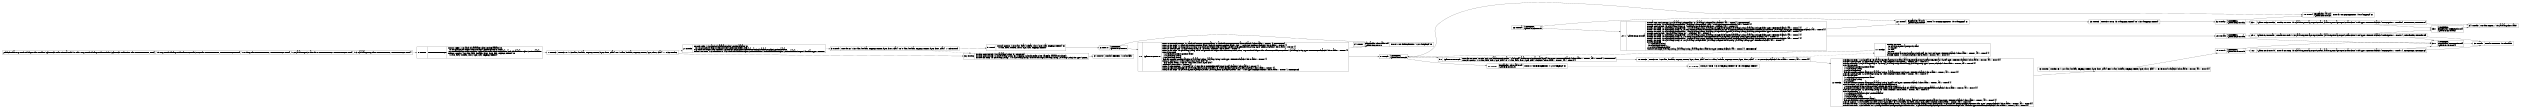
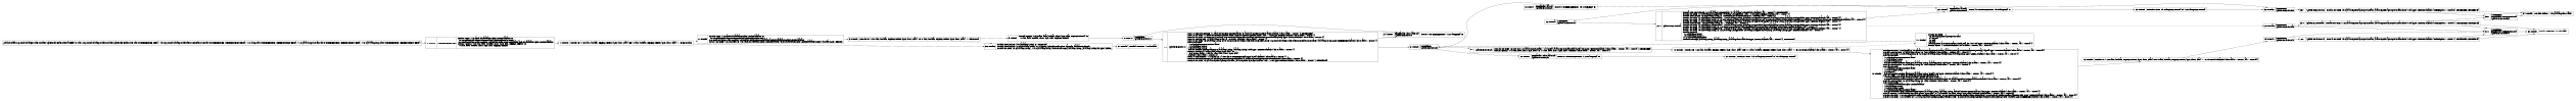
  digraph {
    rankdir=LR
    node [shape=record]
    n1 [label="{0\:\ 0x0000|MTH_ENTER_BLOCK\l|0x0000: IGET  (r13 I:android.database.sqlite.SQLiteDatabase) = \l  (r8 I:org.osmdroid.tileprovider.modules.SqliteArchiveTileWriter)\l org.osmdroid.tileprovider.modules.SqliteArchiveTileWriter.mDatabase android.database.sqlite.SQLiteDatabase \l0x0002: CONST  (r0 I:?[int, float, boolean, short, byte, char, OBJECT, ARRAY]) = \l  (0 ?[int, float, boolean, short, byte, char, OBJECT, ARRAY])\l \l}"]
    n2 [label="{1\:\ 0x0003|0x0003: IF  (r13 I:?[int, boolean, OBJECT, ARRAY, byte, short, char]) == (0 ?[int, boolean, OBJECT, ARRAY, byte, short, char])  \-\> B:36:0x00b6 \l}"]
    n3 [label="{2\:\ 0x0005|0x0005: IGET  (r13 I:android.database.sqlite.SQLiteDatabase) = \l  (r8 I:org.osmdroid.tileprovider.modules.SqliteArchiveTileWriter)\l org.osmdroid.tileprovider.modules.SqliteArchiveTileWriter.mDatabase android.database.sqlite.SQLiteDatabase \l0x0007: INVOKE  (r13 I:boolean) = (r13 I:android.database.sqlite.SQLiteDatabase) android.database.sqlite.SQLiteDatabase.isOpen():boolean type: VIRTUAL \l}"]
    n4 [label="{36\:\ 0x00b6|0x00b6: CONST_STR  (r9 I:java.lang.String) =  \"OsmDroid\" \l0x00b8: CONST_STR  (r10 I:java.lang.String) =  \"Skipping SqlArchiveTileWriter saveFile, database is closed\" \l0x00ba: INVOKE  (r9 I:java.lang.String), (r10 I:java.lang.String) android.util.Log.d(java.lang.String, java.lang.String):int type: STATIC \l}"]
    n5 [label="{3\:\ 0x000b|0x000b: IF  (r13 I:?[int, boolean, OBJECT, ARRAY, byte, short, char]) != (0 ?[int, boolean, OBJECT, ARRAY, byte, short, char])  \-\> B:5:0x000f \l}"]
    n6 [label="{37\:\ 0x00bd|0x00bd: RETURN  (r0 I:boolean) \l}"]
    n7 [label="{5\:\ 0x000f|0x000f: CONST  (r13 I:?[int, float, boolean, short, byte, char, OBJECT, ARRAY]) = \l  (0 ?[int, float, boolean, short, byte, char, OBJECT, ARRAY])\l \l}"]
    n8 [label="{6\:\ 0x0010|SYNTHETIC\lSplitter:B:6:0x0010\l}"]
    n9 [label="{7\:\ ?|Splitter:B:6:0x0010\l|0x0010: NEW_INSTANCE  (r1 I:android.content.ContentValues) =  android.content.ContentValues A[Catch:\{ Throwable \-\> 0x0087 \}, TRY_ENTER]\l0x0012: INVOKE  (r1 I:android.content.ContentValues) android.content.ContentValues.\<init\>():void type: DIRECT A[Catch:\{ Throwable \-\> 0x0087 \}]\l0x0015: INVOKE  (r2 I:long) = (r10 I:long) org.osmdroid.tileprovider.modules.SqlTileWriter.getIndex(long):long type: STATIC A[Catch:\{ Throwable \-\> 0x0087 \}]\l0x0019: CONST_STR  (r4 I:java.lang.String) =  \"provider\" A[Catch:\{ Throwable \-\> 0x0087 \}]\l0x001b: INVOKE  (r5 I:java.lang.String) = (r9 I:org.osmdroid.tileprovider.tilesource.ITileSource) org.osmdroid.tileprovider.tilesource.ITileSource.name():java.lang.String type: INTERFACE A[Catch:\{ Throwable \-\> 0x0087 \}]\l0x001f: INVOKE  \l  (r1 I:android.content.ContentValues)\l  (r4 I:java.lang.String)\l  (r5 I:java.lang.String)\l android.content.ContentValues.put(java.lang.String, java.lang.String):void type: VIRTUAL A[Catch:\{ Throwable \-\> 0x0087 \}]\l0x0022: CONST  (r4 I:?[int, float, short, byte, char]) = \l  (512(0x200, float:7.175E\-43) ?[int, float, short, byte, char])\l A[Catch:\{ Throwable \-\> 0x0087 \}]\l0x0024: NEW_ARRAY  (r4 I:byte[]) = (r4 I:int A[IMMUTABLE_TYPE]) type: byte[] A[Catch:\{ Throwable \-\> 0x0087 \}]\l0x0026: NEW_INSTANCE  (r5 I:java.io.ByteArrayOutputStream) =  java.io.ByteArrayOutputStream A[Catch:\{ Throwable \-\> 0x0087 \}]\l0x0028: INVOKE  (r5 I:java.io.ByteArrayOutputStream) java.io.ByteArrayOutputStream.\<init\>():void type: DIRECT A[Catch:\{ Throwable \-\> 0x0087 \}, TRY_LEAVE]\l}"]
    n10 [label="{24\:\ 0x0087|ExcHandler: Throwable null\lSplitter:B:6:0x0010\l|0x0087: MOVE_EXCEPTION  (r12 I:?[OBJECT]) =  \l}"]
    n11 [label="{8\:\ 0x002b|SYNTHETIC\lSplitter:B:8:0x002b\l}"]
    n12 [label="{9\:\ ?|Splitter:B:8:0x002b\l|0x002b: INVOKE  (r6 I:int) = (r12 I:java.io.InputStream), (r4 I:byte[]) java.io.InputStream.read(byte[]):int type: VIRTUAL A[Catch:\{ Throwable \-\> 0x0081, all \-\> 0x007f \}, TRY_ENTER]\l0x002f: CONST  (r7 I:?[int, float, short, byte, char]) = (\-1 ?[int, float, short, byte, char]) A[Catch:\{ Throwable \-\> 0x0081, all \-\> 0x007f \}]\l}"]
    n13 [label="{18\:\ 0x007f|ExcHandler: all null\lSplitter:B:8:0x002b\l|0x007f: MOVE_EXCEPTION  (r9 I:?[OBJECT]) =  \l}"]
    n14 [label="{20\:\ 0x0081|ExcHandler: Throwable null\lSplitter:B:8:0x002b\l|0x0081: MOVE_EXCEPTION  (r12 I:?[OBJECT]) =  \l}"]
    n15 [label="{10\:\ 0x0030|0x0030: IF  (r6 I:?[int, boolean, OBJECT, ARRAY, byte, short, char]) == (r7 I:?[int, boolean, OBJECT, ARRAY, byte, short, char])  \-\> B:12:0x0036 A[Catch:\{ Throwable \-\> 0x0081, all \-\> 0x007f \}]\l}"]
    n16 [label="{32\:\ 0x00b2|SYNTHETIC\lSplitter:B:32:0x00b2\l}"]
    n17 [label="{21\:\ 0x0082|0x0082: MOVE  (r13 I:?[OBJECT, ARRAY]) = (r5 I:?[OBJECT, ARRAY]) \l}"]
    n18 [label="{11\:\ 0x0032|0x0032: INVOKE  \l  (r6 I:java.io.ByteArrayOutputStream)\l  (r4 I:byte[])\l  (r0 I:int)\l  (r6 I:int)\l java.io.ByteArrayOutputStream.write(byte[], int, int):void type: VIRTUAL A[Catch:\{ Throwable \-\> 0x0081, all \-\> 0x007f \}]\l0x0035: GOTO  \-\> 0x002b A[Catch:\{ Throwable \-\> 0x0081, all \-\> 0x007f \}]\l}"]
    n19 [label="{12\:\ 0x0036|0x0036: INVOKE  (r12 I:byte[]) = (r5 I:java.io.ByteArrayOutputStream) java.io.ByteArrayOutputStream.toByteArray():byte[] type: VIRTUAL A[Catch:\{ Throwable \-\> 0x0081, all \-\> 0x007f \}]\l0x003a: CONST_STR  (r4 I:java.lang.String) =  \"key\" A[Catch:\{ Throwable \-\> 0x0081, all \-\> 0x007f \}]\l0x003c: INVOKE  (r2 I:java.lang.Long) = (r2 I:long) java.lang.Long.valueOf(long):java.lang.Long type: STATIC A[Catch:\{ Throwable \-\> 0x0081, all \-\> 0x007f \}]\l0x0040: INVOKE  \l  (r1 I:android.content.ContentValues)\l  (r4 I:java.lang.String)\l  (r2 I:java.lang.Long)\l android.content.ContentValues.put(java.lang.String, java.lang.Long):void type: VIRTUAL A[Catch:\{ Throwable \-\> 0x0081, all \-\> 0x007f \}]\l0x0043: CONST_STR  (r2 I:java.lang.String) =  \"tile\" A[Catch:\{ Throwable \-\> 0x0081, all \-\> 0x007f \}]\l0x0045: INVOKE  \l  (r1 I:android.content.ContentValues)\l  (r2 I:java.lang.String)\l  (r12 I:byte[])\l android.content.ContentValues.put(java.lang.String, byte[]):void type: VIRTUAL A[Catch:\{ Throwable \-\> 0x0081, all \-\> 0x007f \}]\l0x0048: IGET  (r12 I:android.database.sqlite.SQLiteDatabase) = \l  (r8 I:org.osmdroid.tileprovider.modules.SqliteArchiveTileWriter)\l org.osmdroid.tileprovider.modules.SqliteArchiveTileWriter.mDatabase android.database.sqlite.SQLiteDatabase A[Catch:\{ Throwable \-\> 0x0081, all \-\> 0x007f \}]\l0x004a: CONST_STR  (r2 I:java.lang.String) =  \"tiles\" A[Catch:\{ Throwable \-\> 0x0081, all \-\> 0x007f \}]\l0x004c: INVOKE  \l  (r12 I:android.database.sqlite.SQLiteDatabase)\l  (r2 I:java.lang.String)\l  (r13 I:java.lang.String)\l  (r1 I:android.content.ContentValues)\l android.database.sqlite.SQLiteDatabase.insert(java.lang.String, java.lang.String, android.content.ContentValues):long type: VIRTUAL A[Catch:\{ Throwable \-\> 0x0081, all \-\> 0x007f \}]\l0x004f: CONST  (r0 I:?[boolean, int, float, short, byte, char]) = (1 ?[boolean, int, float, short, byte, char]) A[Catch:\{ Throwable \-\> 0x0081, all \-\> 0x007f \}]\l0x0050: INVOKE  (r12 I:org.osmdroid.config.IConfigurationProvider) =  org.osmdroid.config.Configuration.getInstance():org.osmdroid.config.IConfigurationProvider type: STATIC A[Catch:\{ Throwable \-\> 0x0081, all \-\> 0x007f \}]\l0x0054: INVOKE  (r12 I:boolean) = (r12 I:org.osmdroid.config.IConfigurationProvider) org.osmdroid.config.IConfigurationProvider.isDebugMode():boolean type: INTERFACE A[Catch:\{ Throwable \-\> 0x0081, all \-\> 0x007f \}]\l}"]
    n20 [label="{13\:\ 0x0058|0x0058: IF  (r12 I:?[int, boolean, OBJECT, ARRAY, byte, short, char]) == (0 ?[int, boolean, OBJECT, ARRAY, byte, short, char])  \-\> B:15:0x007b A[Catch:\{ Throwable \-\> 0x0081, all \-\> 0x007f \}]\l}"]
    n21 [label="{15\:\ 0x007b|SYNTHETIC\lSplitter:B:15:0x007b\l}"]
    n22 [label="{16\:\ ?|Splitter:B:15:0x007b\l|0x007b: INVOKE  (r5 I:java.io.ByteArrayOutputStream) java.io.ByteArrayOutputStream.close():void type: VIRTUAL A[Catch:\{ IOException \-\> 0x00b1 \}, TRY_ENTER, TRY_LEAVE]\l}"]
    n23 [label="{31\:\ ?|SYNTHETIC\lExcHandler: IOException null\lSplitter:B:15:0x007b\l}"]
    n24 [label="{30\:\ 0x00b1|0x00b1: RETURN  (r0 I:boolean) \l}"]
    n25 [label="{33\:\ ?|Splitter:B:32:0x00b2\l|0x00b2: INVOKE  (r5 I:java.io.ByteArrayOutputStream) java.io.ByteArrayOutputStream.close():void type: VIRTUAL A[Catch:\{ IOException \-\> 0x00b5 \}, TRY_ENTER, TRY_LEAVE]\l}"]
    n26 [label="{22\:\ 0x0084|ExcHandler: all null\lSplitter:B:26:0x008a\l|0x0084: MOVE_EXCEPTION  (r9 I:?[OBJECT]) =  \l}"]
    n27 [label="{23\:\ 0x0085|0x0085: MOVE  (r5 I:?[OBJECT, ARRAY]) = (r13 I:?[OBJECT, ARRAY]) \l}"]
    n28 [label="{26\:\ 0x008a|SYNTHETIC\lSplitter:B:26:0x008a\l}"]
    n29 [label="{27\:\ ?|Splitter:B:26:0x008a\l|0x008a: NEW_INSTANCE  (r2 I:java.lang.StringBuilder) =  java.lang.StringBuilder A[Catch:\{ all \-\> 0x0084 \}, TRY_ENTER]\l0x008c: INVOKE  (r2 I:java.lang.StringBuilder) java.lang.StringBuilder.\<init\>():void type: DIRECT A[Catch:\{ all \-\> 0x0084 \}]\l0x008f: CONST_STR  (r3 I:java.lang.String) =  \"Unable to store cached tile from \" A[Catch:\{ all \-\> 0x0084 \}]\l0x0091: INVOKE  (r2 I:java.lang.StringBuilder), (r3 I:java.lang.String) java.lang.StringBuilder.append(java.lang.String):java.lang.StringBuilder type: VIRTUAL A[Catch:\{ all \-\> 0x0084 \}]\l0x0094: INVOKE  (r9 I:java.lang.String) = (r9 I:org.osmdroid.tileprovider.tilesource.ITileSource) org.osmdroid.tileprovider.tilesource.ITileSource.name():java.lang.String type: INTERFACE A[Catch:\{ all \-\> 0x0084 \}]\l0x0098: INVOKE  (r2 I:java.lang.StringBuilder), (r9 I:java.lang.String) java.lang.StringBuilder.append(java.lang.String):java.lang.StringBuilder type: VIRTUAL A[Catch:\{ all \-\> 0x0084 \}]\l0x009b: CONST_STR  (r9 I:java.lang.String) =  \" \" A[Catch:\{ all \-\> 0x0084 \}]\l0x009d: INVOKE  (r2 I:java.lang.StringBuilder), (r9 I:java.lang.String) java.lang.StringBuilder.append(java.lang.String):java.lang.StringBuilder type: VIRTUAL A[Catch:\{ all \-\> 0x0084 \}]\l0x00a0: INVOKE  (r9 I:java.lang.String) = (r10 I:long) org.osmdroid.util.MapTileIndex.toString(long):java.lang.String type: STATIC A[Catch:\{ all \-\> 0x0084 \}]\l0x00a4: INVOKE  (r2 I:java.lang.StringBuilder), (r9 I:java.lang.String) java.lang.StringBuilder.append(java.lang.String):java.lang.StringBuilder type: VIRTUAL A[Catch:\{ all \-\> 0x0084 \}]\l0x00a7: INVOKE  (r9 I:java.lang.String) = (r2 I:java.lang.StringBuilder) java.lang.StringBuilder.toString():java.lang.String type: VIRTUAL A[Catch:\{ all \-\> 0x0084 \}]\l0x00ab: INVOKE  \l  (r1 I:java.lang.String)\l  (r9 I:java.lang.String)\l  (r12 I:java.lang.Throwable)\l android.util.Log.e(java.lang.String, java.lang.String, java.lang.Throwable):int type: STATIC A[Catch:\{ all \-\> 0x0084 \}, TRY_LEAVE]\l}"]
    n30 [label="{28\:\ 0x00ae|SYNTHETIC\lSplitter:B:28:0x00ae\l}"]
    n31 [label="{29\:\ ?|Splitter:B:28:0x00ae\l|0x00ae: INVOKE  (r13 I:java.io.ByteArrayOutputStream) java.io.ByteArrayOutputStream.close():void type: VIRTUAL A[Catch:\{ IOException \-\> 0x00b1 \}, TRY_ENTER, TRY_LEAVE]\l}"]
    n32 [label="{35\:\ ?|SYNTHETIC\lExcHandler: IOException null\lSplitter:B:32:0x00b2\l}"]
    n33 [label="{34\:\ 0x00b5|0x00b5: THROW  (r9 I:java.lang.Throwable) \l}"]
    n34 [label="{public boolean org.osmdroid.tileprovider.modules.SqliteArchiveTileWriter.saveFile((r8 'this' I:org.osmdroid.tileprovider.modules.SqliteArchiveTileWriter A[IMMUTABLE_TYPE, THIS]), (r9 I:org.osmdroid.tileprovider.tilesource.ITileSource A[IMMUTABLE_TYPE, METHOD_ARGUMENT]), (r10 I:long A[IMMUTABLE_TYPE, METHOD_ARGUMENT]), (r12 I:java.io.InputStream A[IMMUTABLE_TYPE, METHOD_ARGUMENT]), (r13 I:java.lang.Long A[IMMUTABLE_TYPE, METHOD_ARGUMENT])) }"]
    n1 -> n2
    n2 -> n3 [style=dashed]
    n2 -> n4
    n3 -> n5
    n4 -> n6
    n5 -> n4 [style=dashed]
    n5 -> n7
    n7 -> n8
    n8 -> n9
    n8 -> n10
    n9 -> n10
    n9 -> n11
    n11 -> n12
    n11 -> n13
    n11 -> n14
    n12 -> n15
-   n16 -> n13
+   n13 -> n16
    n14 -> n17
    n15 -> n18 [style=dashed]
    n15 -> n19
    n16 -> n25
    n18 -> n11
    n19 -> n20
    n20 -> n21
    n21 -> n22
    n21 -> n23
    n22 -> n23
    n22 -> n24
    n23 -> n24
    n25 -> n32
    n25 -> n33
    n26 -> n27
    n27 -> n16
    n28 -> n26
    n28 -> n29
    n29 -> n26
    n29 -> n30
    n30 -> n23
    n30 -> n31
    n31 -> n23
    n31 -> n24
    n31 -> n32
    n32 -> n33
    n34 -> n1
  }
